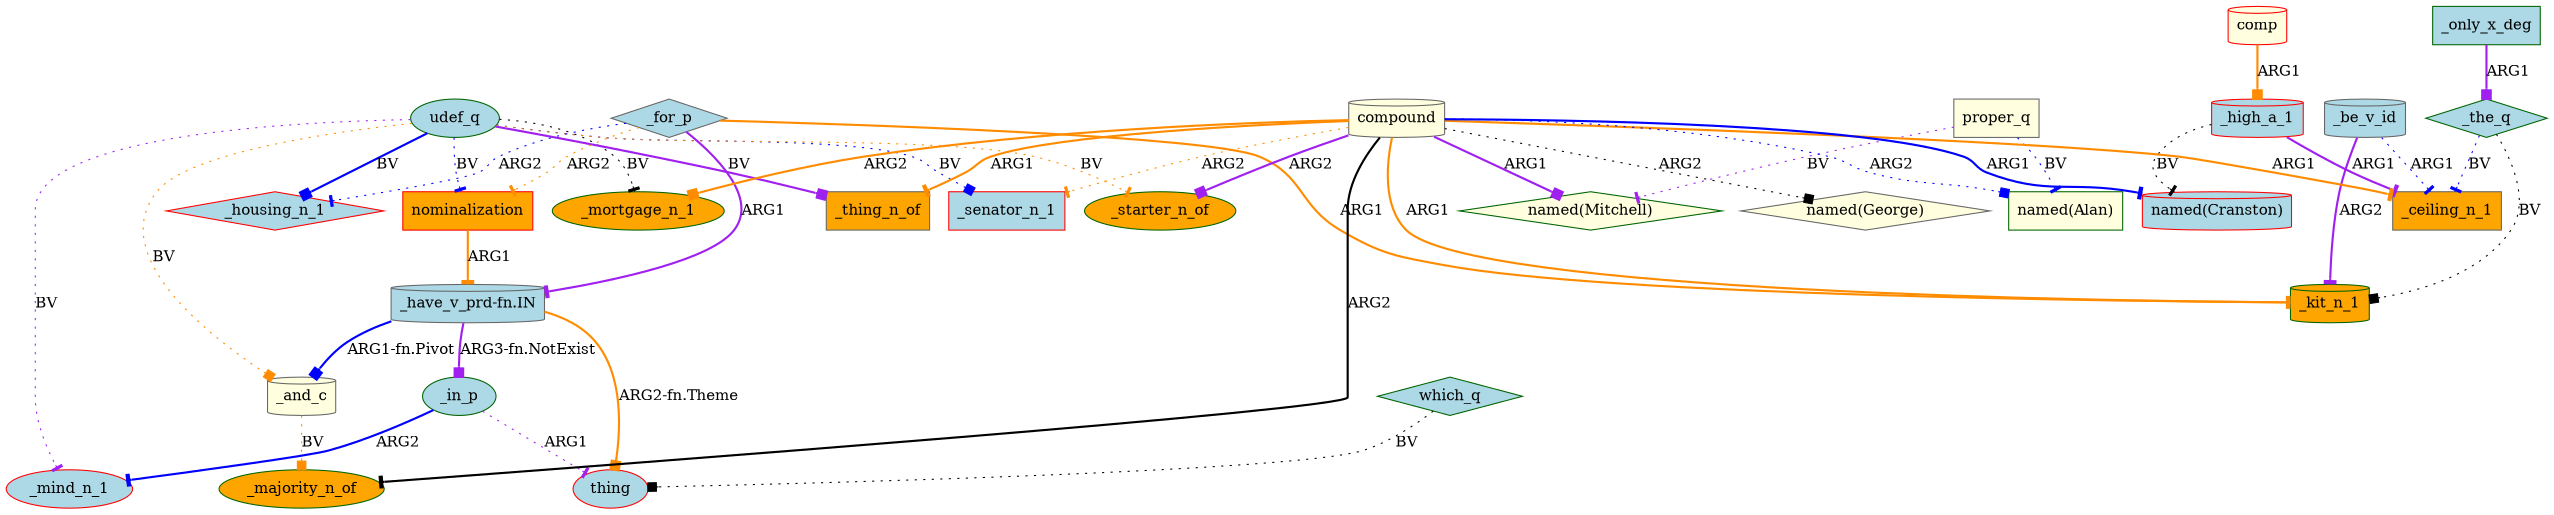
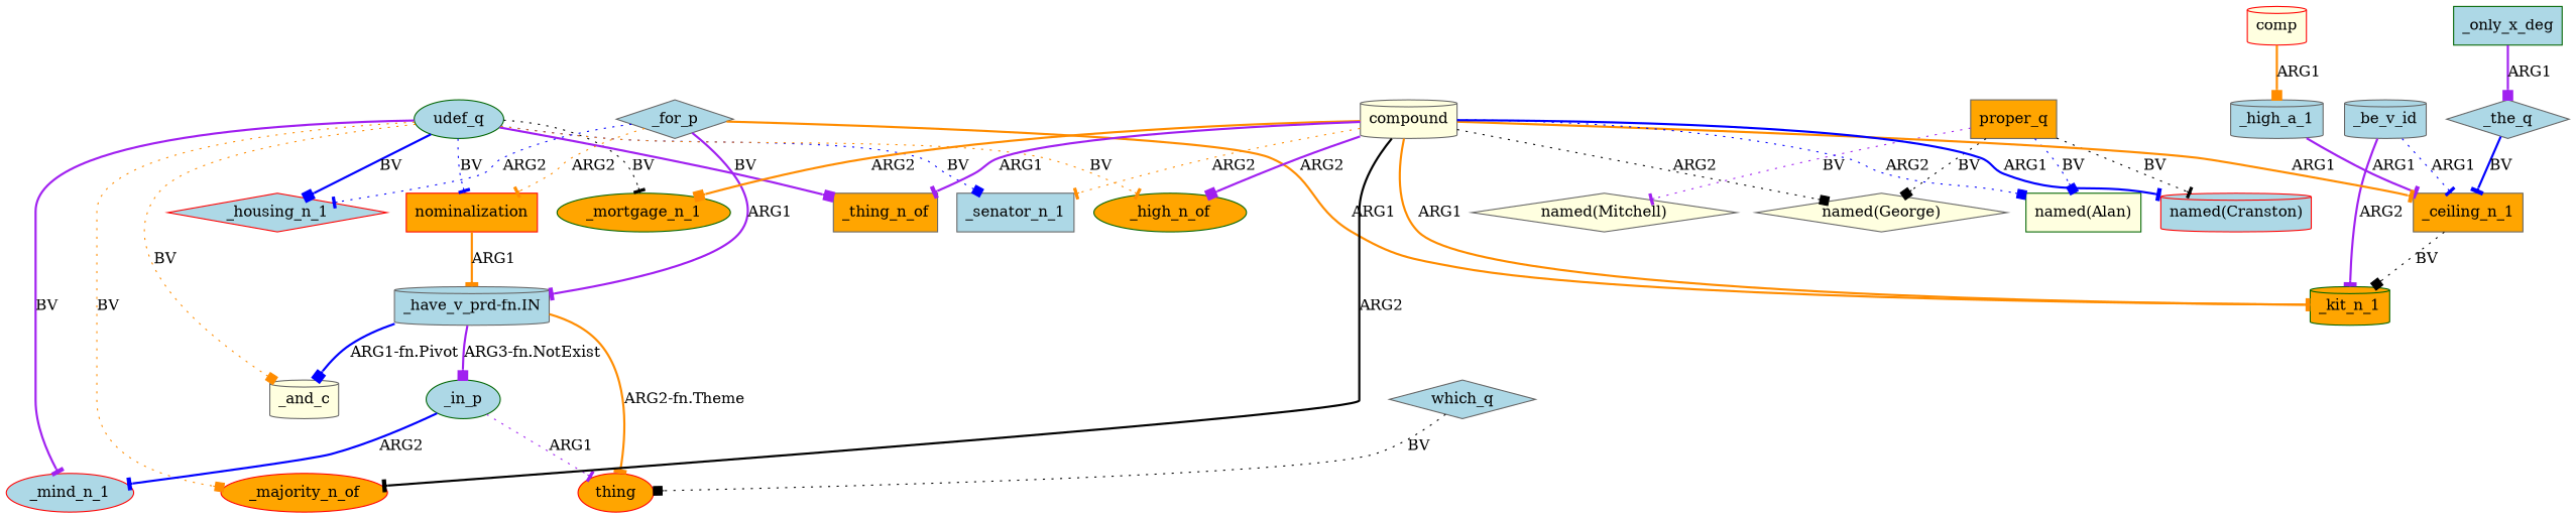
  digraph {
    node [color=gray40 fillcolor=lightblue shape=cylinder style=filled]
    edge [arrowhead=tee color=darkorange style=bold]
    udef_q [color=darkgreen shape=ellipse]
-   _senator_n_1 [color=red shape=box]
+   _senator_n_1 [shape=box]
    _mortgage_n_1 [color=darkgreen fillcolor=orange shape=ellipse]
    _housing_n_1 [color=red shape=diamond]
    nominalization [color=red fillcolor=orange shape=box]
    n6 [fillcolor=orange label=_thing_n_of shape=box]
-   _starter_n_of [color=darkgreen fillcolor=orange shape=ellipse]
-   _majority_n_of [color=darkgreen fillcolor=orange shape=ellipse]
+   _starter_n_of [color=darkgreen fillcolor=orange shape=ellipse label=_high_n_of]
+   _majority_n_of [color=red fillcolor=orange shape=ellipse]
    _and_c [fillcolor=lightyellow]
    _mind_n_1 [color=red shape=ellipse]
    "_have_v_prd-fn.IN"
-   _the_q [color=darkgreen shape=diamond]
+   _the_q [shape=diamond]
    _kit_n_1 [color=darkgreen fillcolor=orange]
    _ceiling_n_1 [fillcolor=orange shape=box]
-   proper_q [fillcolor=lightyellow shape=box]
+   proper_q [fillcolor=orange shape=box]
    "named(Alan)" [color=darkgreen fillcolor=lightyellow shape=box]
    "named(George)" [fillcolor=lightyellow shape=diamond]
-   "named(Mitchell)" [color=darkgreen fillcolor=lightyellow shape=diamond]
+   "named(Mitchell)" [fillcolor=lightyellow shape=diamond]
    "named(Cranston)" [color=red]
-   _high_a_1 [color=red]
+   _high_a_1
    _be_v_id
    _for_p [shape=diamond]
    _in_p [color=darkgreen shape=ellipse]
-   thing [color=red shape=ellipse]
+   thing [color=red fillcolor=orange shape=ellipse]
    compound [fillcolor=lightyellow]
    comp [color=red fillcolor=lightyellow]
    _only_x_deg [color=darkgreen shape=box]
-   which_q [color=darkgreen shape=diamond]
+   which_q [shape=diamond]
    udef_q -> _senator_n_1 [arrowhead=box color=blue label=BV style=dotted]
    udef_q -> _mortgage_n_1 [color=black label=BV style=dotted]
    udef_q -> _housing_n_1 [arrowhead=box color=blue label=BV]
    udef_q -> nominalization [color=blue label=BV style=dotted]
    udef_q -> n6 [arrowhead=box color=purple label=BV]
    udef_q -> _starter_n_of [label=BV style=dotted]
-   _and_c -> _majority_n_of [arrowhead=box label=BV style=dotted]
+   udef_q -> _majority_n_of [arrowhead=box label=BV style=dotted]
    udef_q -> _and_c [arrowhead=box label=BV style=dotted]
-   udef_q -> _mind_n_1 [color=purple label=BV style=dotted]
+   udef_q -> _mind_n_1 [color=purple label=BV]
    nominalization -> "_have_v_prd-fn.IN" [label=ARG1]
    "_have_v_prd-fn.IN" -> _and_c [arrowhead=box color=blue label="ARG1-fn.Pivot"]
    "_have_v_prd-fn.IN" -> _in_p [arrowhead=box color=purple label="ARG3-fn.NotExist"]
-   "_have_v_prd-fn.IN" -> thing [arrowhead=box label="ARG2-fn.Theme"]
-   _the_q -> _kit_n_1 [arrowhead=box color=black label=BV style=dotted]
-   _the_q -> _ceiling_n_1 [color=blue label=BV style=dotted]
-   proper_q -> "named(Alan)" [color=blue label=BV style=dotted]
+   "_have_v_prd-fn.IN" -> thing [label="ARG2-fn.Theme"]
+   _ceiling_n_1 -> _kit_n_1 [arrowhead=box color=black label=BV style=dotted]
+   _the_q -> _ceiling_n_1 [color=blue label=BV]
+   proper_q -> "named(Alan)" [arrowhead=box color=blue label=BV style=dotted]
+   proper_q -> "named(George)" [arrowhead=box color=black label=BV style=dotted]
    proper_q -> "named(Mitchell)" [color=purple label=BV style=dotted]
-   _high_a_1 -> "named(Cranston)" [color=black label=BV style=dotted]
+   proper_q -> "named(Cranston)" [color=black label=BV style=dotted]
    _high_a_1 -> _ceiling_n_1 [color=purple label=ARG1]
    _be_v_id -> _kit_n_1 [color=purple label=ARG2]
    _be_v_id -> _ceiling_n_1 [color=blue label=ARG1 style=dotted]
    _for_p -> _housing_n_1 [color=blue label=ARG2 style=dotted]
    _for_p -> nominalization [label=ARG2 style=dotted]
    _for_p -> "_have_v_prd-fn.IN" [color=purple label=ARG1]
    _for_p -> _kit_n_1 [label=ARG1]
    _in_p -> _mind_n_1 [color=blue label=ARG2]
    _in_p -> thing [color=purple label=ARG1 style=dotted]
    compound -> _senator_n_1 [label=ARG2 style=dotted]
    compound -> _mortgage_n_1 [arrowhead=box label=ARG2]
-   compound -> n6 [label=ARG1]
+   compound -> n6 [color=purple label=ARG1]
    compound -> _starter_n_of [arrowhead=box color=purple label=ARG2]
    compound -> _majority_n_of [color=black label=ARG2]
    compound -> _kit_n_1 [label=ARG1]
    compound -> _ceiling_n_1 [label=ARG1]
    compound -> "named(Alan)" [arrowhead=box color=blue label=ARG2 style=dotted]
    compound -> "named(George)" [arrowhead=box color=black label=ARG2 style=dotted]
-   compound -> "named(Mitchell)" [arrowhead=box color=purple label=ARG1]
    compound -> "named(Cranston)" [color=blue label=ARG1]
    comp -> _high_a_1 [arrowhead=box label=ARG1]
    _only_x_deg -> _the_q [arrowhead=box color=purple label=ARG1]
    which_q -> thing [arrowhead=box color=black label=BV style=dotted]
  }
